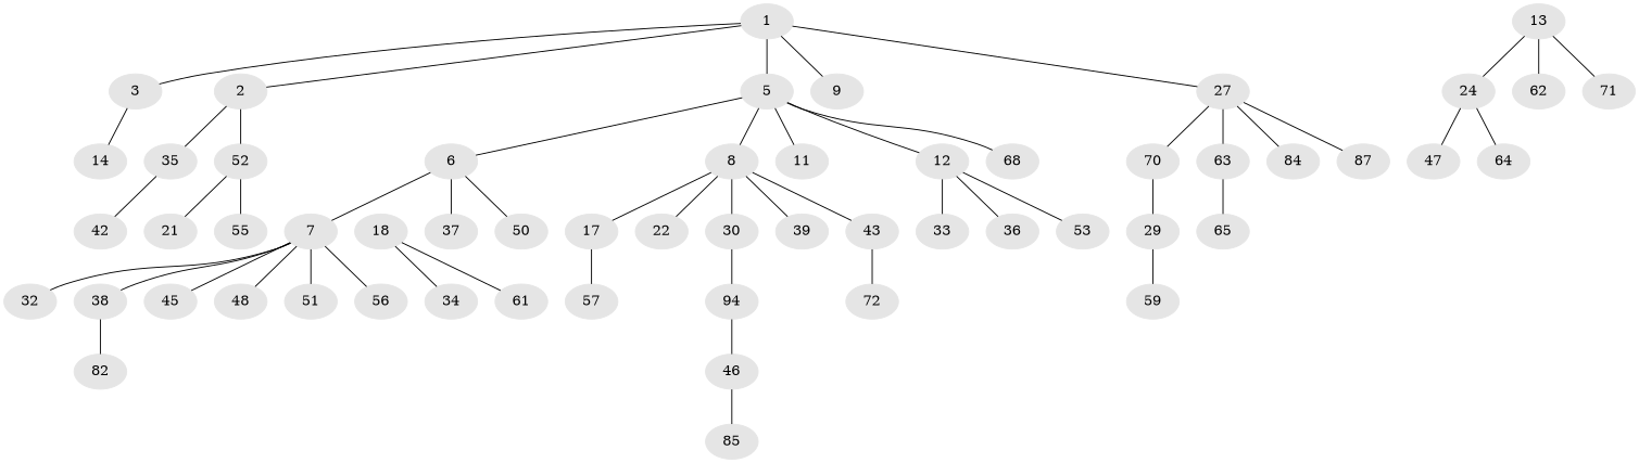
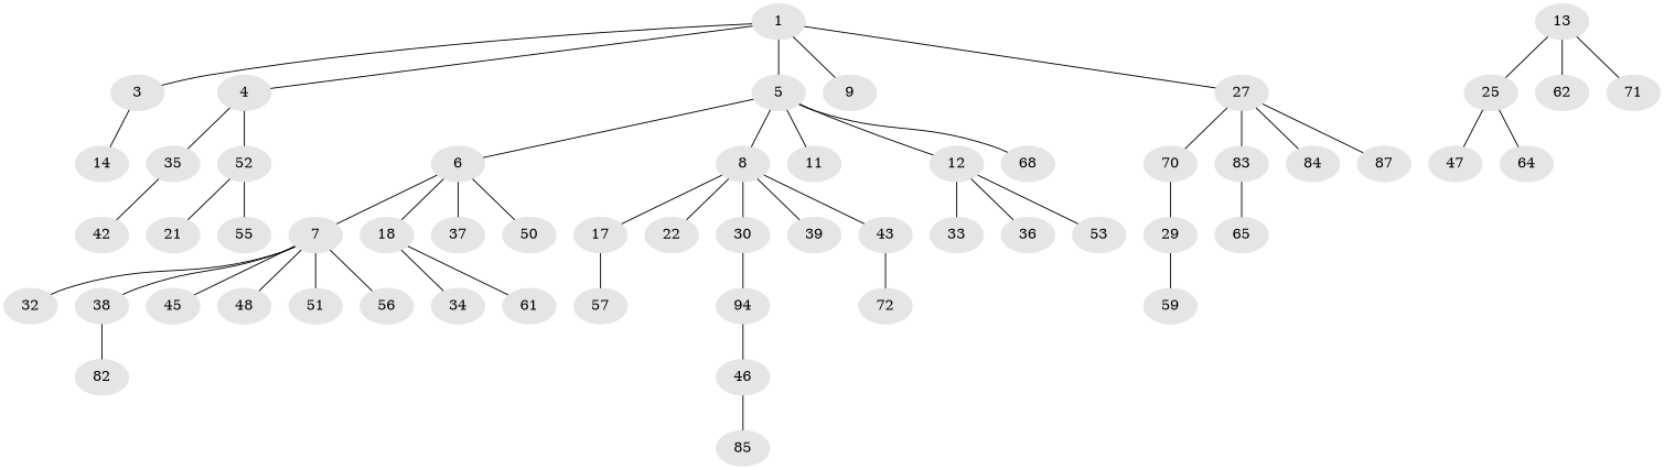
  graph {
    node [color=gray90 style=filled]
    1 [super="+2"]
    3
-   4 [label=2]
+   4
    5
    9 [super="+75+20+58"]
    27 [super="+31+54"]
    14 [super="+80+86+26"]
    35 [super="+91"]
    52 [super="+69"]
    6 [super="+10"]
    8
    11 [super="+16"]
    12 [super="+76"]
    68
    n15 [label=70]
-   63
+   63 [label=83]
    84
    87 [super="+94"]
    21 [super="+74"]
    42 [super="+60"]
    55 [super="+73"]
    7 [super="+15"]
    18 [super="+24"]
    37 [super="+83"]
    50
    17 [super="+70+19"]
    22
    30
    39
    43
    33 [super="+66"]
    36
    53
    32
    38
    45
    48
    51 [super="+79+81+90"]
    56
    13 [super="+23+28"]
-   25 [super="+41" label=24]
+   25 [super="+41"]
    62 [super="+93"]
    71 [super="+78"]
    34
    61
    82
    57
    n48 [label=94]
    72
    47
    64
    n52 [label=29]
    65 [super="+89"]
    46
    59
    85
    1 -- 3
    1 -- 4
    1 -- 5
    1 -- 9
    1 -- 27
    3 -- 14
    4 -- 35
    4 -- 52
    5 -- 6
    5 -- 8
    5 -- 11
    5 -- 12
    5 -- 68
    27 -- n15
    27 -- 63
    27 -- 84
    27 -- 87
    35 -- 42
    52 -- 21
    52 -- 55
    6 -- 7
+   6 -- 18
    6 -- 37
    6 -- 50
    8 -- 17
    8 -- 22
    8 -- 30
    8 -- 39
    8 -- 43
    12 -- 33
    12 -- 36
    12 -- 53
    n15 -- n52
    63 -- 65
    7 -- 32
    7 -- 38
    7 -- 45
    7 -- 48
    7 -- 51
    7 -- 56
    18 -- 34
    18 -- 61
    17 -- 57
    30 -- n48
    43 -- 72
    38 -- 82
    13 -- 25
    13 -- 62
    13 -- 71
    25 -- 47
    25 -- 64
    n48 -- 46
    n52 -- 59
    46 -- 85
  }
